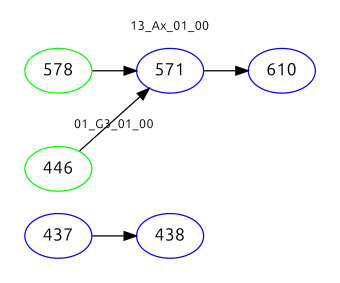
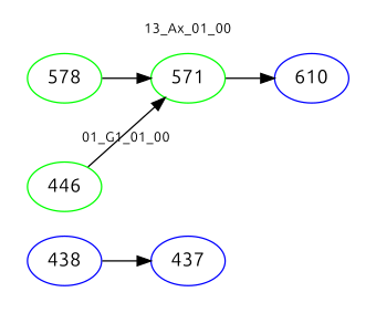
  digraph {
    fontname=Ubuntu
    rankdir=LR
    node [color=blue fontname=Ubuntu]
    edge [color=black fontname=Ubuntu]
    n1 [color=green label=578]
-   n2 [label=571]
+   n2 [color=green label=571]
    n3 [label=610]
    n4 [color=green label=446]
    n5 [label=437]
    n6 [label=438]
    subgraph cluster_1 {
      color=white
      fontsize=10
      label="13_Ax_01_00"
      n1
      n2
      n3
    }
    subgraph cluster_2 {
      color=white
      fontsize=10
-     label="01_G3_01_00"
+     label="01_G1_01_00"
      n4
      n5
      n6
    }
    n1 -> n2
    n2 -> n3
    n4 -> n2
-   n5 -> n6
+   n6 -> n5
  }
